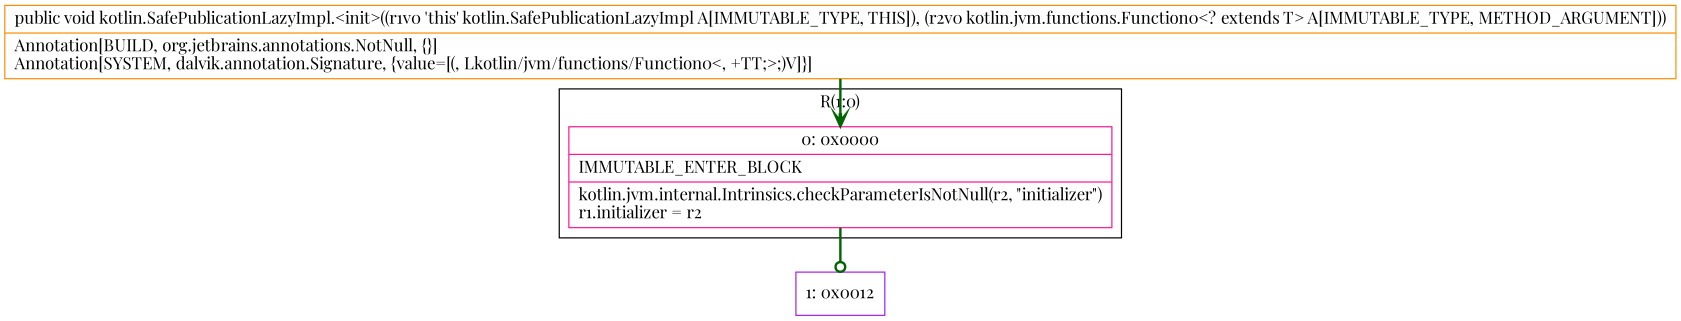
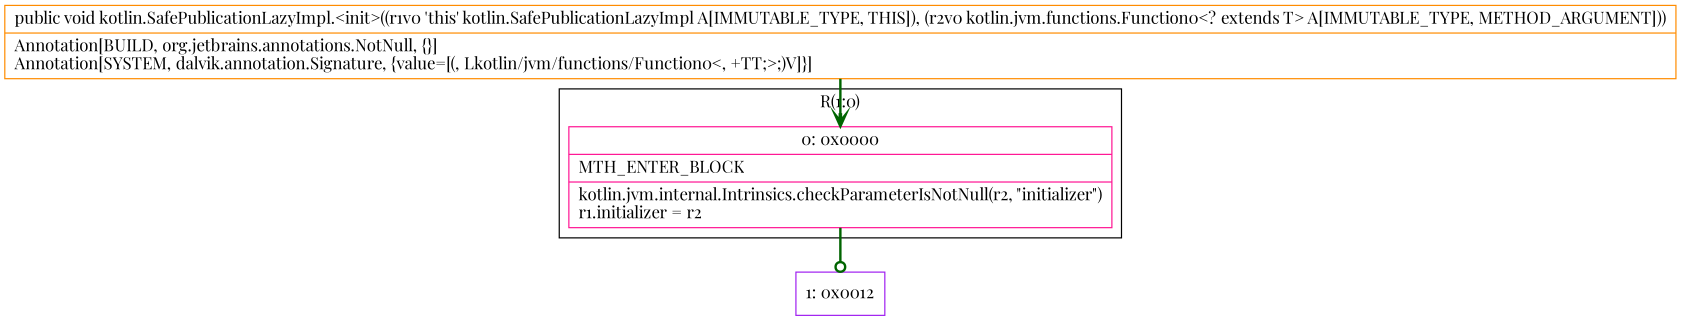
  digraph {
    fontname="Playfair Display"
    node [shape=record fontname="Playfair Display"]
    edge [color=darkgreen style=bold fontname="Playfair Display"]
-   n1 [color=deeppink label="{0\:\ 0x0000|IMMUTABLE_ENTER_BLOCK\l|kotlin.jvm.internal.Intrinsics.checkParameterIsNotNull(r2, \"initializer\")\lr1.initializer = r2\l}"]
+   n1 [color=deeppink label="{0\:\ 0x0000|MTH_ENTER_BLOCK\l|kotlin.jvm.internal.Intrinsics.checkParameterIsNotNull(r2, \"initializer\")\lr1.initializer = r2\l}"]
    n2 [color=purple label="{1\:\ 0x0012}"]
    n3 [label="{public void kotlin.SafePublicationLazyImpl.\<init\>((r1v0 'this' kotlin.SafePublicationLazyImpl A[IMMUTABLE_TYPE, THIS]), (r2v0 kotlin.jvm.functions.Function0\<? extends T\> A[IMMUTABLE_TYPE, METHOD_ARGUMENT]))  | Annotation[BUILD, org.jetbrains.annotations.NotNull, \{\}]\lAnnotation[SYSTEM, dalvik.annotation.Signature, \{value=[(, Lkotlin\/jvm\/functions\/Function0\<, +TT;\>;)V]\}]\l}" color=darkorange]
    subgraph cluster_1 {
      label="R(1:0)"
      n1
    }
    n1 -> n2 [arrowhead=odot]
    n3 -> n1 [arrowhead=vee]
  }
